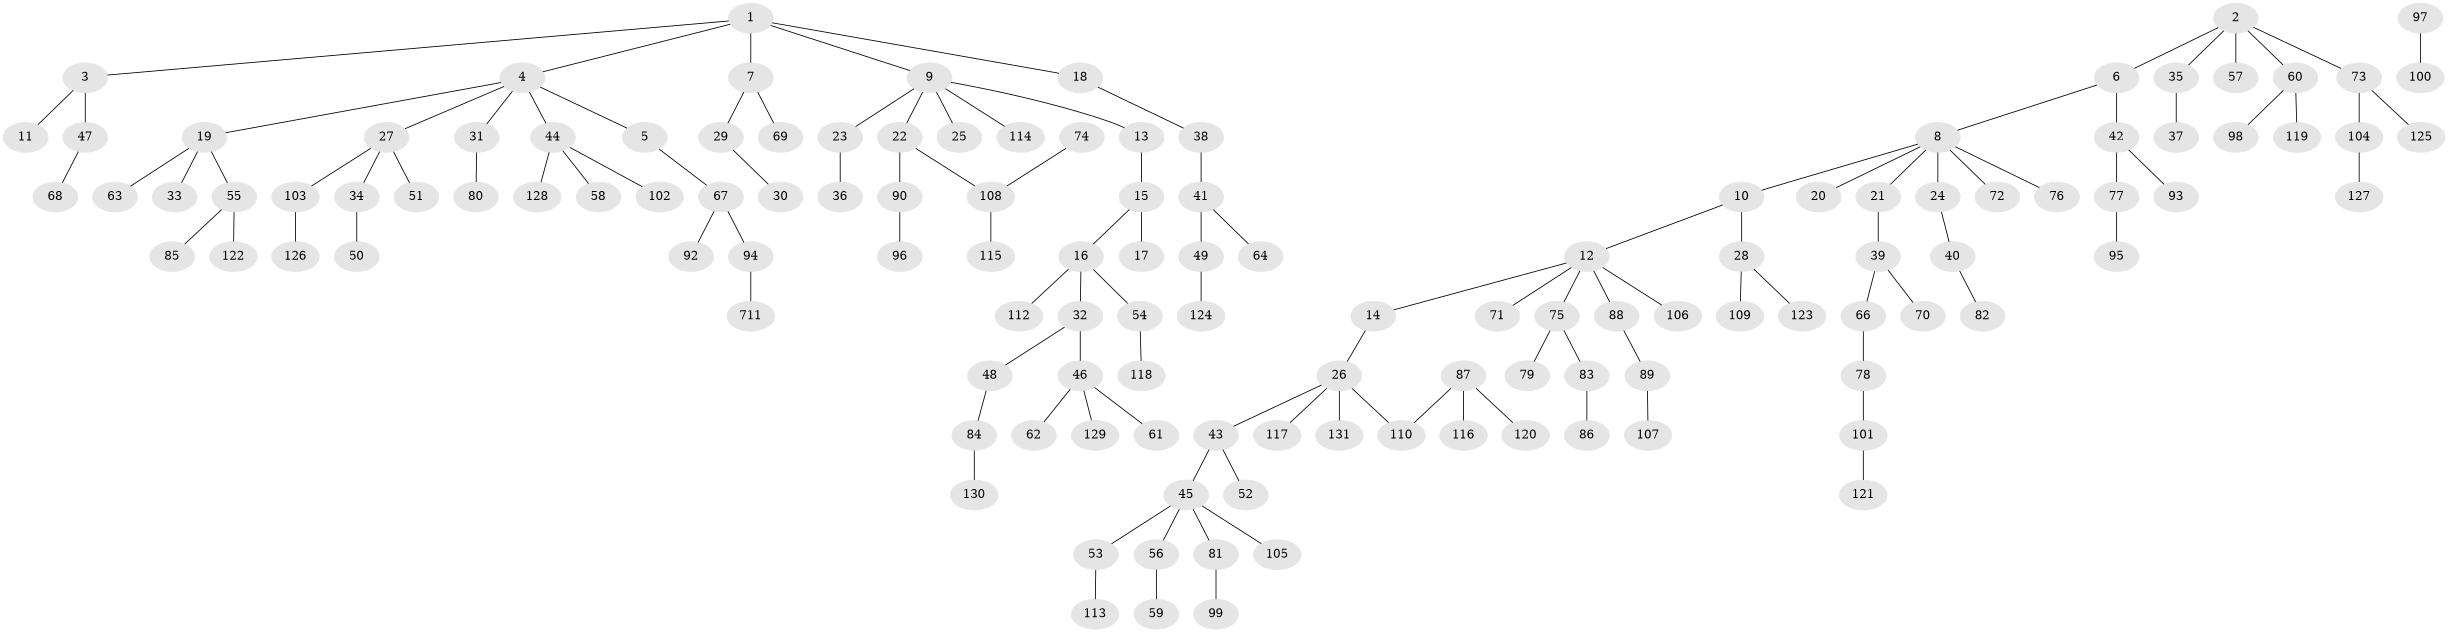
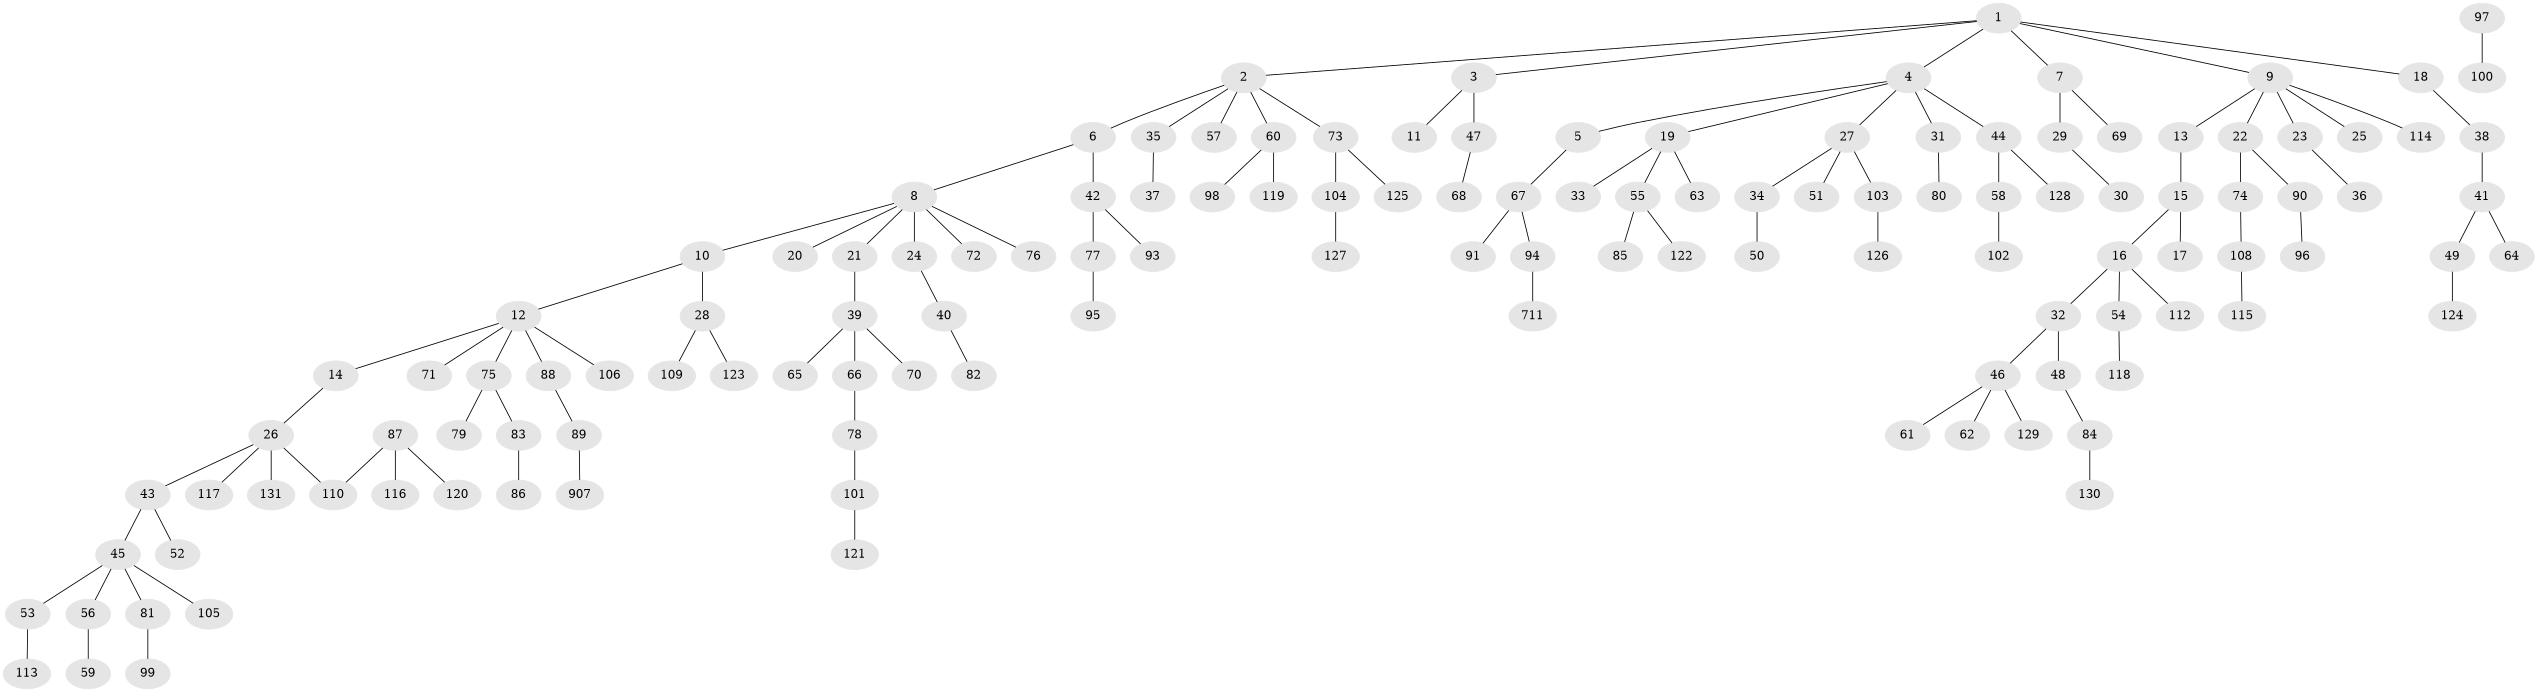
  graph {
    node [color=gray90 style=filled]
    1
    2
    3
    4
    7
    9
    18
    6
    35
    57
    60
    73
    11
    47
    5
    19
    27
    31
    44
    29
    69
    13
    22
    23
    25
    114
    38
    8
    42
    37
    98
    119
    104
    125
    68
    67
    33
    55
    63
    34
    51
    103
    80
    50
    58
    102
    128
-   92
+   92 [label=91]
    94
    10
    20
    21
    24
    72
    76
    77
    93
    30
    12
    28
    39
    40
    15
    74
    90
    36
    14
    71
    75
    88
    106
    109
    123
    26
    79
    83
    89
    16
    17
    43
    117
    131
    110
    32
    54
    112
    46
    48
    118
    41
    85
    122
+   65
    66
    70
    108
    96
    82
    45
    52
    87
    116
    120
    126
    61
    62
    129
    84
    49
    64
    78
    124
    95
    53
    56
    81
    105
    113
    59
    99
    130
    101
    n123 [label=711]
    127
    115
    86
    121
-   107
+   107 [label=907]
    97
    100
+   1 -- 2
    1 -- 3
    1 -- 4
    1 -- 7
    1 -- 9
    1 -- 18
    2 -- 6
    2 -- 35
    2 -- 57
    2 -- 60
    2 -- 73
    3 -- 11
    3 -- 47
    4 -- 5
    4 -- 19
    4 -- 27
    4 -- 31
    4 -- 44
    7 -- 29
    7 -- 69
    9 -- 13
    9 -- 22
    9 -- 23
    9 -- 25
    9 -- 114
    18 -- 38
    6 -- 8
    6 -- 42
    35 -- 37
    60 -- 98
    60 -- 119
    73 -- 104
    73 -- 125
    47 -- 68
    5 -- 67
    19 -- 33
    19 -- 55
    19 -- 63
    27 -- 34
    27 -- 51
    27 -- 103
    31 -- 80
    44 -- 58
-   44 -- 102
+   58 -- 102
    44 -- 128
    29 -- 30
    13 -- 15
-   22 -- 108
+   22 -- 74
    22 -- 90
    23 -- 36
    38 -- 41
    8 -- 10
    8 -- 20
    8 -- 21
    8 -- 24
    8 -- 72
    8 -- 76
    42 -- 77
    42 -- 93
    104 -- 127
    67 -- 92
    67 -- 94
    55 -- 85
    55 -- 122
    34 -- 50
    103 -- 126
    94 -- n123
    10 -- 12
    10 -- 28
    21 -- 39
    24 -- 40
    77 -- 95
    12 -- 14
    12 -- 71
    12 -- 75
    12 -- 88
    12 -- 106
    28 -- 109
    28 -- 123
+   39 -- 65
    39 -- 66
    39 -- 70
    40 -- 82
    15 -- 16
    15 -- 17
    74 -- 108
    90 -- 96
    14 -- 26
    75 -- 79
    75 -- 83
    88 -- 89
    26 -- 43
    26 -- 117
    26 -- 131
    26 -- 110
    83 -- 86
    89 -- 107
    16 -- 32
    16 -- 54
    16 -- 112
    43 -- 45
    43 -- 52
    32 -- 46
    32 -- 48
    54 -- 118
    46 -- 61
    46 -- 62
    46 -- 129
    48 -- 84
    41 -- 49
    41 -- 64
    66 -- 78
    108 -- 115
    45 -- 53
    45 -- 56
    45 -- 81
    45 -- 105
    87 -- 110
    87 -- 116
    87 -- 120
    84 -- 130
    49 -- 124
    78 -- 101
    53 -- 113
    56 -- 59
    81 -- 99
    101 -- 121
    97 -- 100
  }
